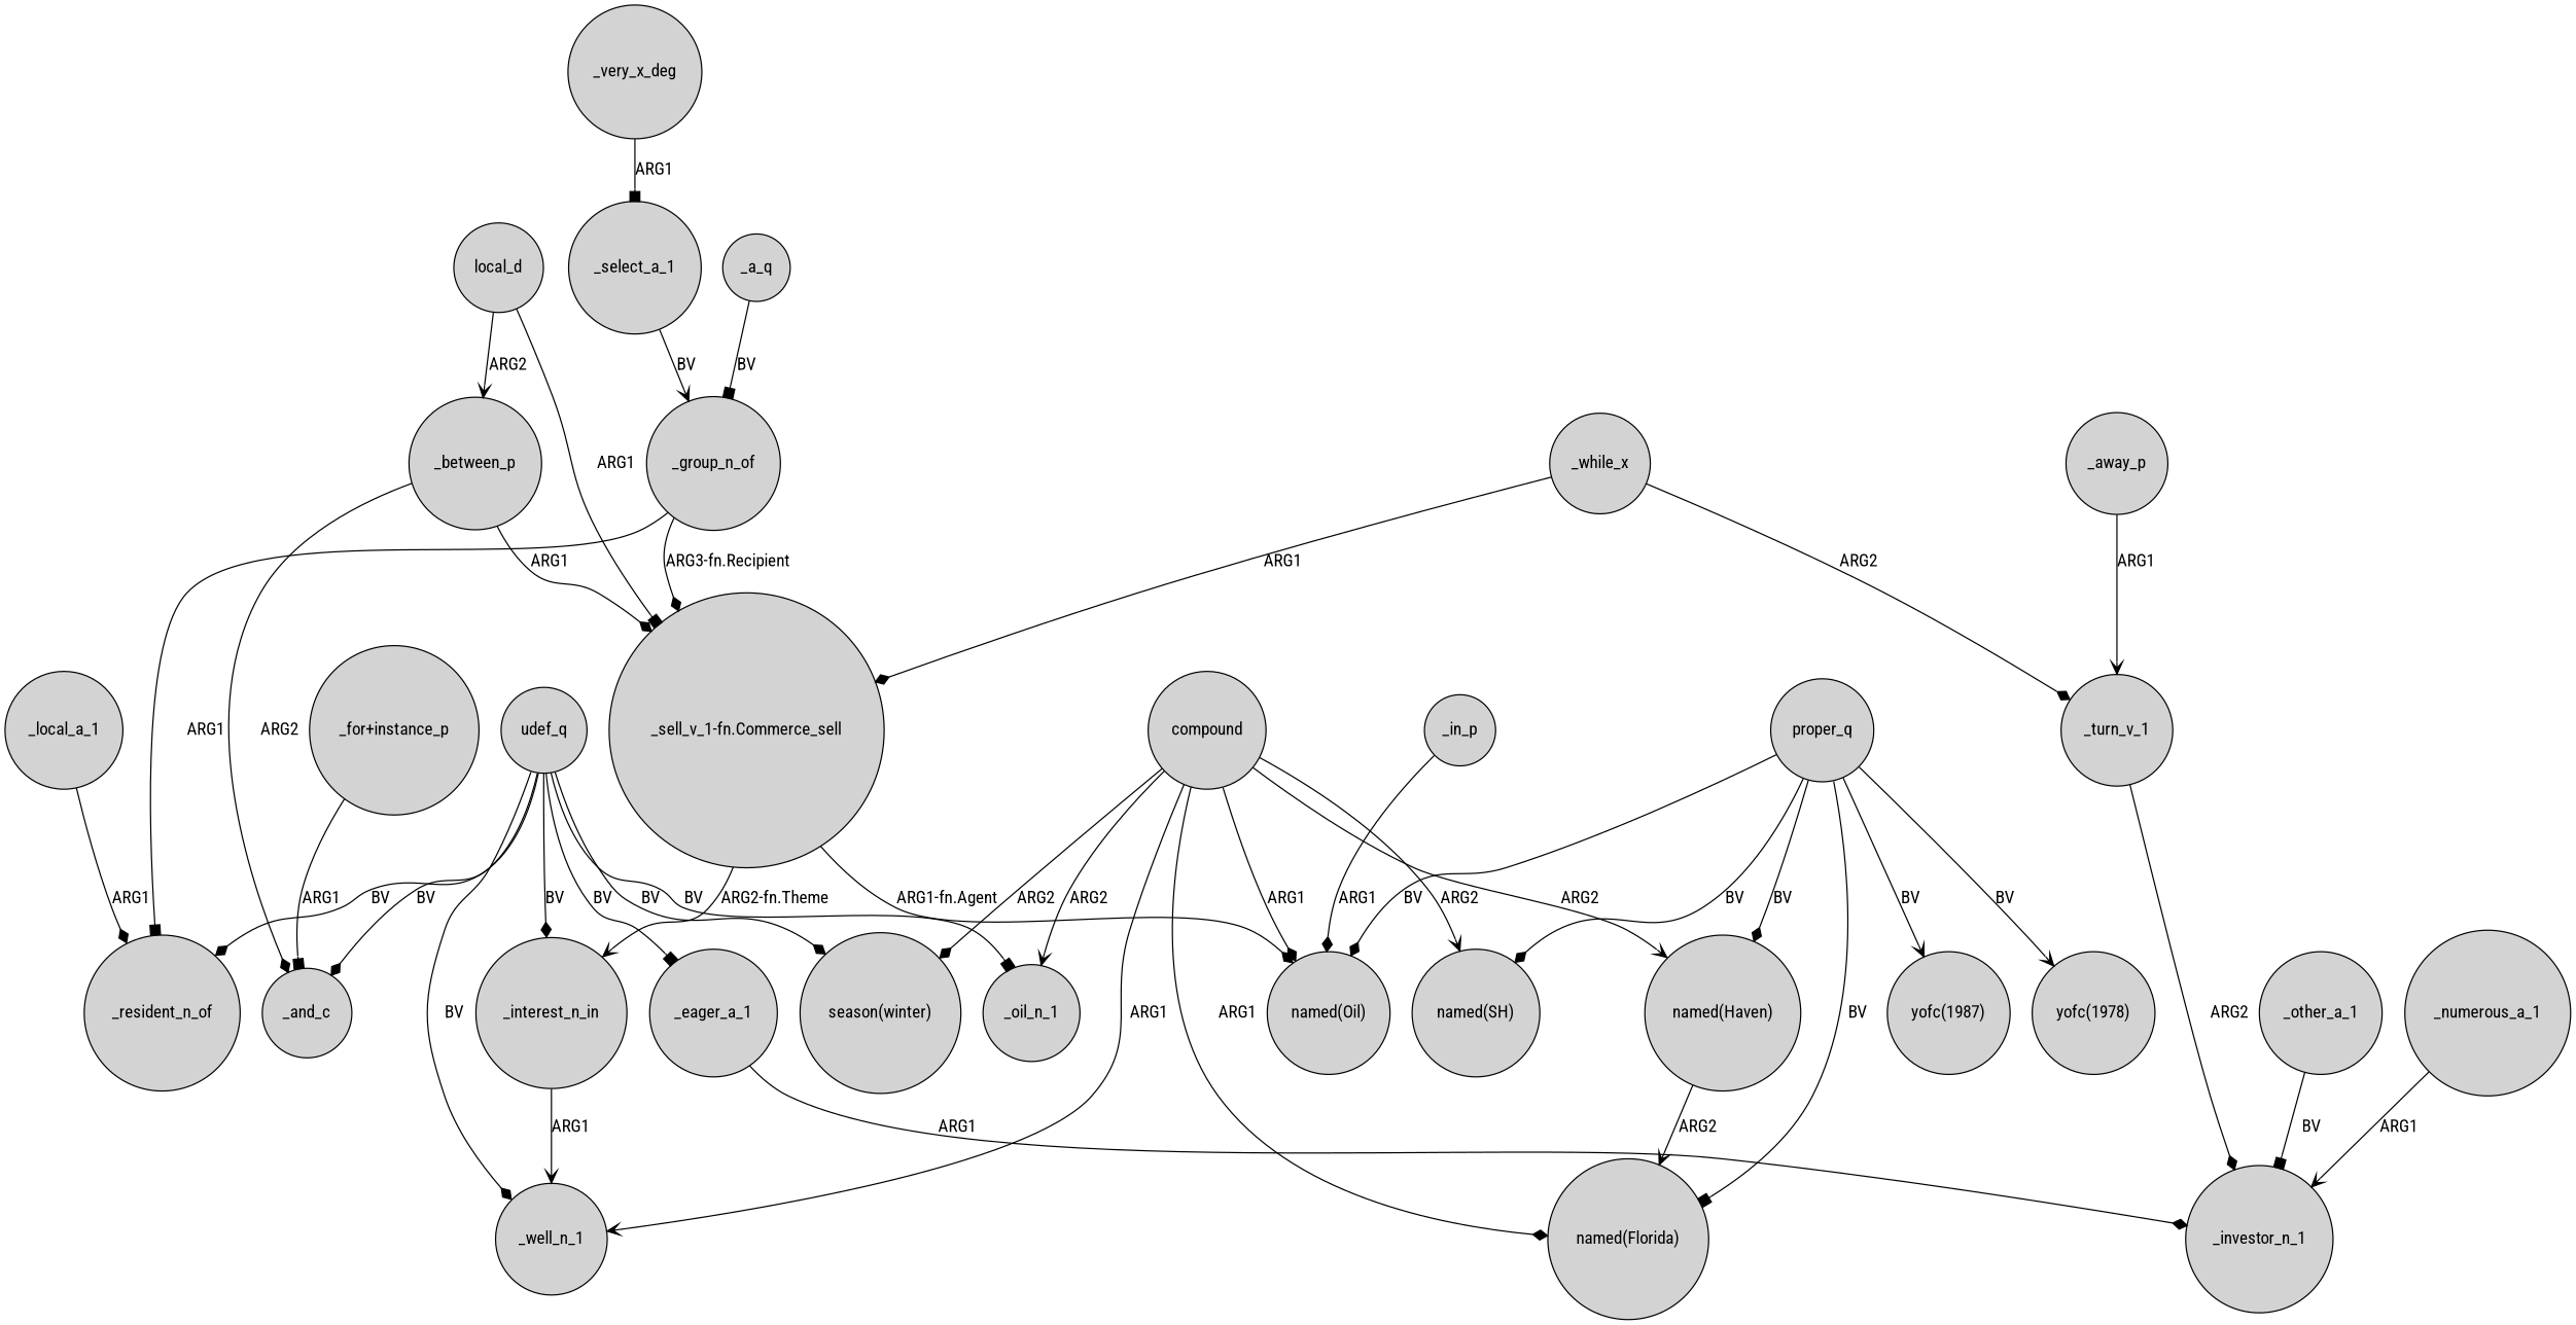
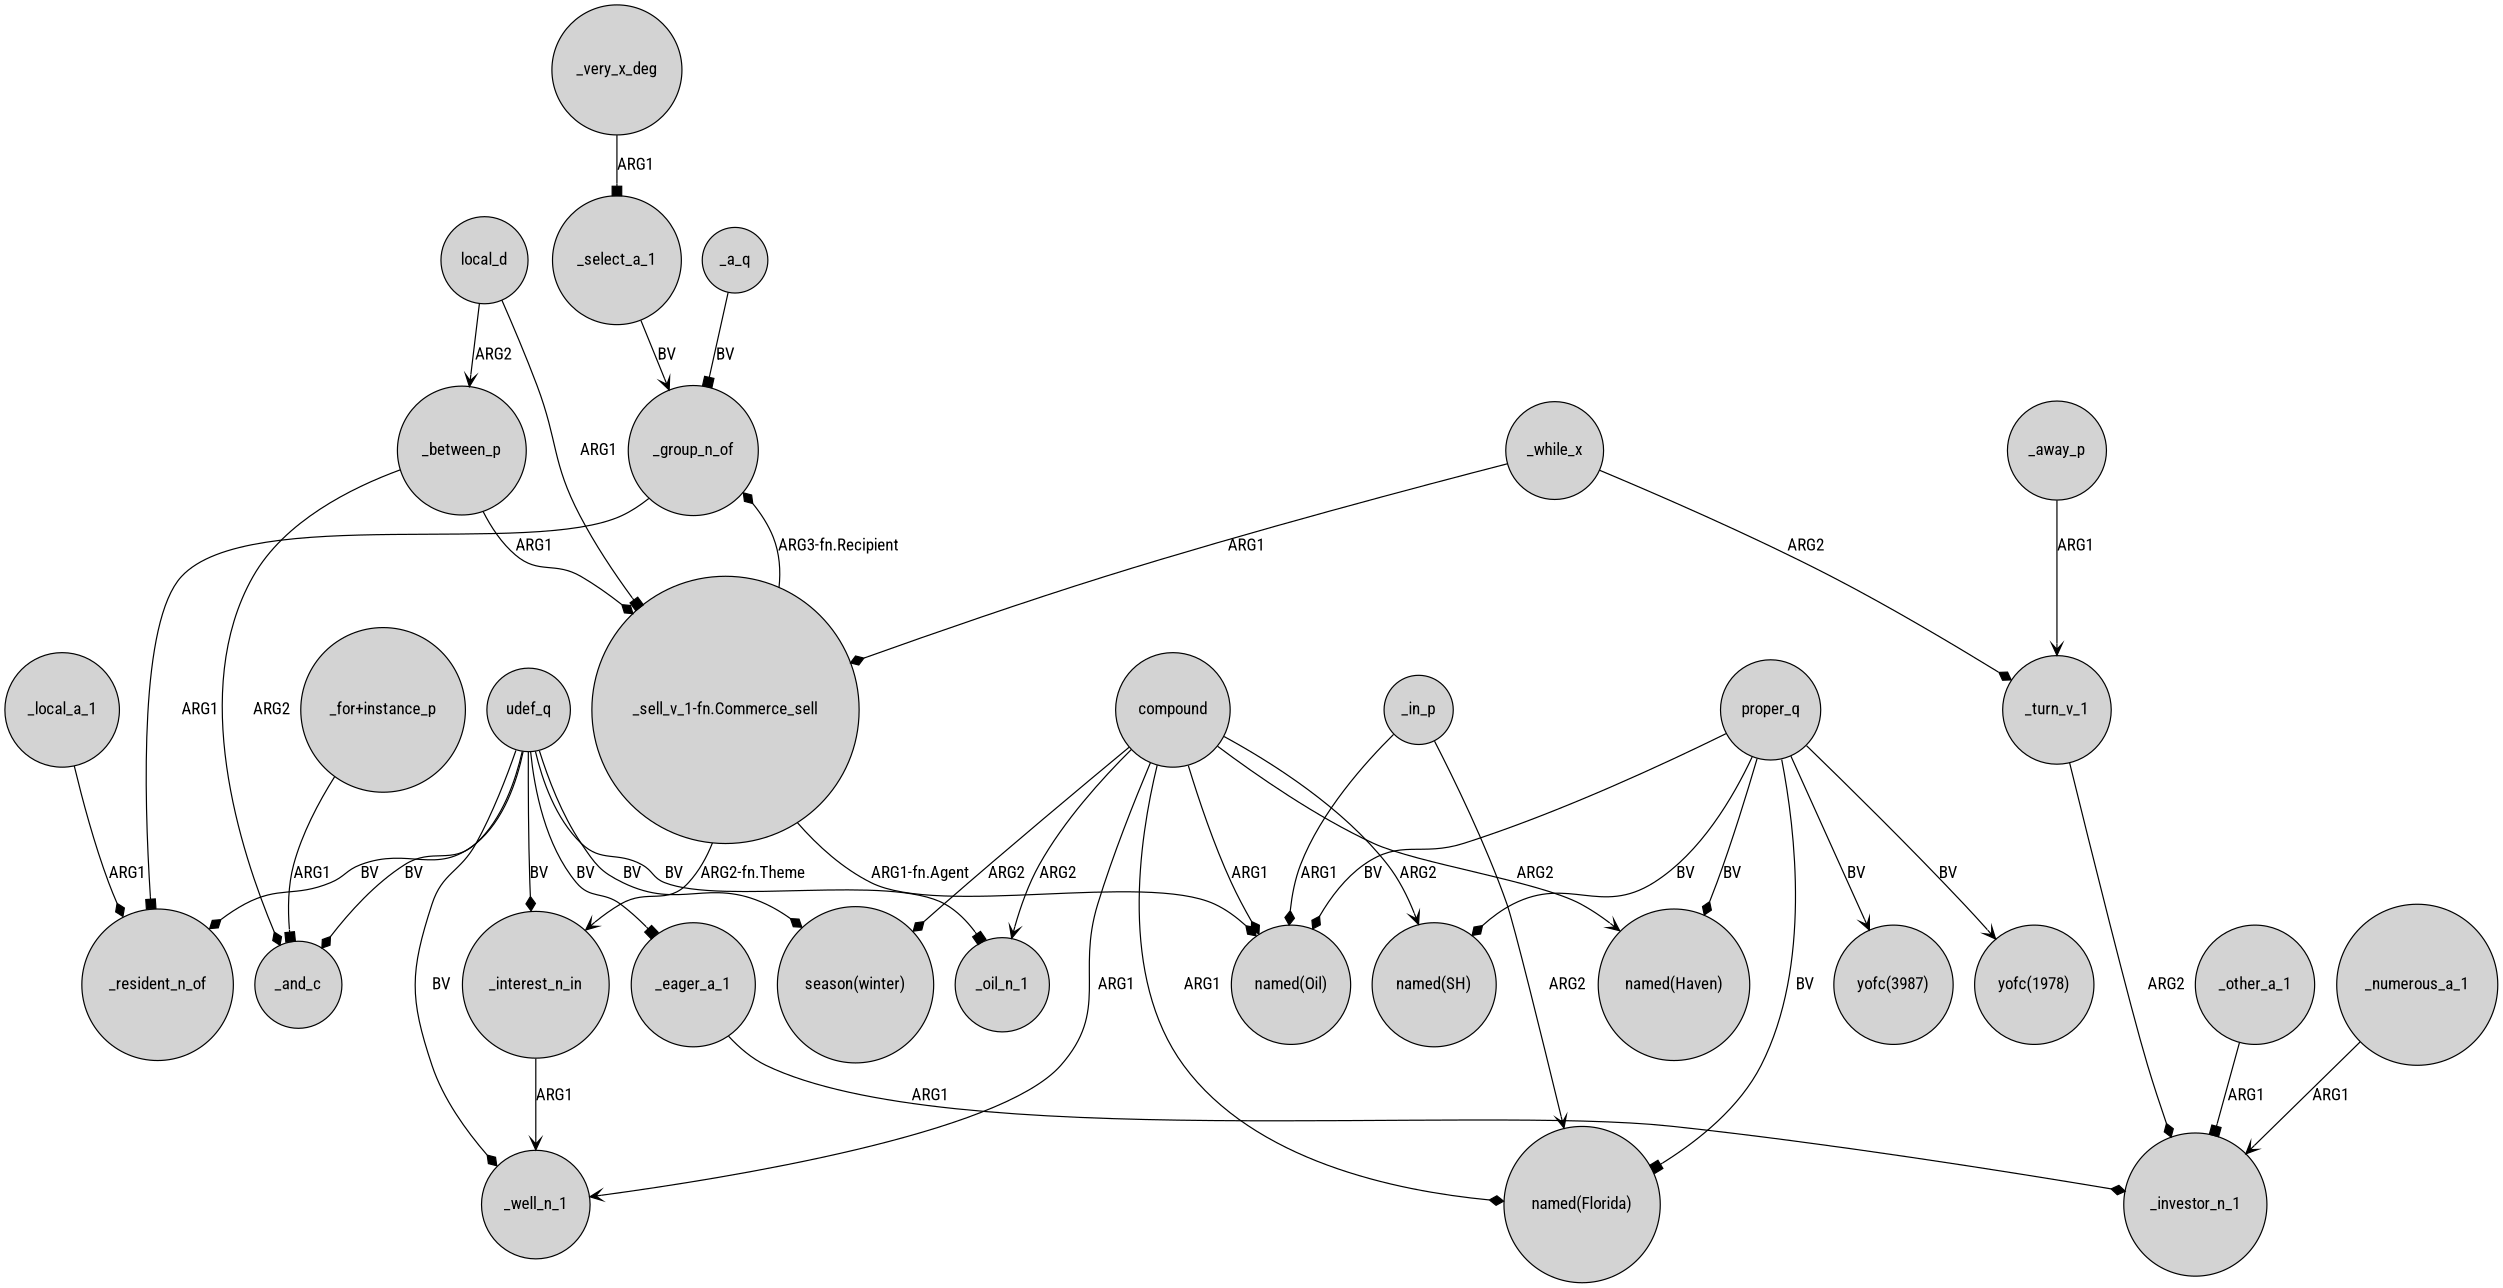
  digraph {
    fontname="Roboto Condensed"
    node [fontname="Roboto Condensed" shape=circle style=filled]
    edge [arrowhead=diamond fontname="Roboto Condensed"]
    _other_a_1
    _investor_n_1
    proper_q
    "named(Haven)"
    "named(Florida)"
    "named(Oil)"
    "named(SH)"
-   "yofc(1987)"
+   "yofc(1987)" [label="yofc(3987)"]
    "yofc(1978)"
    udef_q
    _resident_n_of
    "season(winter)"
    _interest_n_in
    _well_n_1
    _oil_n_1
    _and_c
    _eager_a_1
    _turn_v_1
    compound
    _local_a_1
    _while_x
    "_sell_v_1-fn.Commerce_sell"
    _group_n_of
    _very_x_deg
    _select_a_1
    n26 [label=local_d]
    _between_p
    "_for+instance_p"
    _in_p
    _away_p
    _a_q
    _numerous_a_1
-   _other_a_1 -> _investor_n_1 [arrowhead=box label=BV]
+   _other_a_1 -> _investor_n_1 [arrowhead=box label=ARG1]
    proper_q -> "named(Haven)" [label=BV]
    proper_q -> "named(Florida)" [arrowhead=box label=BV]
    proper_q -> "named(Oil)" [label=BV]
    proper_q -> "named(SH)" [label=BV]
    proper_q -> "yofc(1987)" [arrowhead=vee label=BV]
    proper_q -> "yofc(1978)" [arrowhead=vee label=BV]
    udef_q -> _resident_n_of [label=BV]
    udef_q -> "season(winter)" [label=BV]
    udef_q -> _interest_n_in [label=BV]
    udef_q -> _well_n_1 [label=BV]
    udef_q -> _oil_n_1 [arrowhead=box label=BV]
    udef_q -> _and_c [label=BV]
    udef_q -> _eager_a_1 [arrowhead=box label=BV]
    _interest_n_in -> _well_n_1 [arrowhead=vee label=ARG1]
    _eager_a_1 -> _investor_n_1 [label=ARG1]
    _turn_v_1 -> _investor_n_1 [label=ARG2]
    compound -> "named(Haven)" [arrowhead=vee label=ARG2]
    compound -> "named(Florida)" [label=ARG1]
    compound -> "named(Oil)" [label=ARG1]
    compound -> "named(SH)" [arrowhead=vee label=ARG2]
    compound -> "season(winter)" [label=ARG2]
    compound -> _well_n_1 [arrowhead=vee label=ARG1]
    compound -> _oil_n_1 [arrowhead=vee label=ARG2]
    _local_a_1 -> _resident_n_of [label=ARG1]
    _while_x -> _turn_v_1 [label=ARG2]
    _while_x -> "_sell_v_1-fn.Commerce_sell" [label=ARG1]
    "_sell_v_1-fn.Commerce_sell" -> "named(Oil)" [label="ARG1-fn.Agent"]
    "_sell_v_1-fn.Commerce_sell" -> _interest_n_in [arrowhead=vee label="ARG2-fn.Theme"]
-   _group_n_of -> "_sell_v_1-fn.Commerce_sell" [label="ARG3-fn.Recipient"]
+   "_sell_v_1-fn.Commerce_sell" -> _group_n_of [label="ARG3-fn.Recipient"]
    _group_n_of -> _resident_n_of [arrowhead=box label=ARG1]
    _very_x_deg -> _select_a_1 [arrowhead=box label=ARG1]
    _select_a_1 -> _group_n_of [arrowhead=vee label=BV]
    n26 -> "_sell_v_1-fn.Commerce_sell" [arrowhead=box label=ARG1]
    n26 -> _between_p [arrowhead=vee label=ARG2]
    _between_p -> _and_c [label=ARG2]
    _between_p -> "_sell_v_1-fn.Commerce_sell" [label=ARG1]
    "_for+instance_p" -> _and_c [arrowhead=box label=ARG1]
-   "named(Haven)" -> "named(Florida)" [arrowhead=vee label=ARG2]
+   _in_p -> "named(Florida)" [arrowhead=vee label=ARG2]
    _in_p -> "named(Oil)" [label=ARG1]
    _away_p -> _turn_v_1 [arrowhead=vee label=ARG1]
    _a_q -> _group_n_of [arrowhead=box label=BV]
    _numerous_a_1 -> _investor_n_1 [arrowhead=vee label=ARG1]
  }
